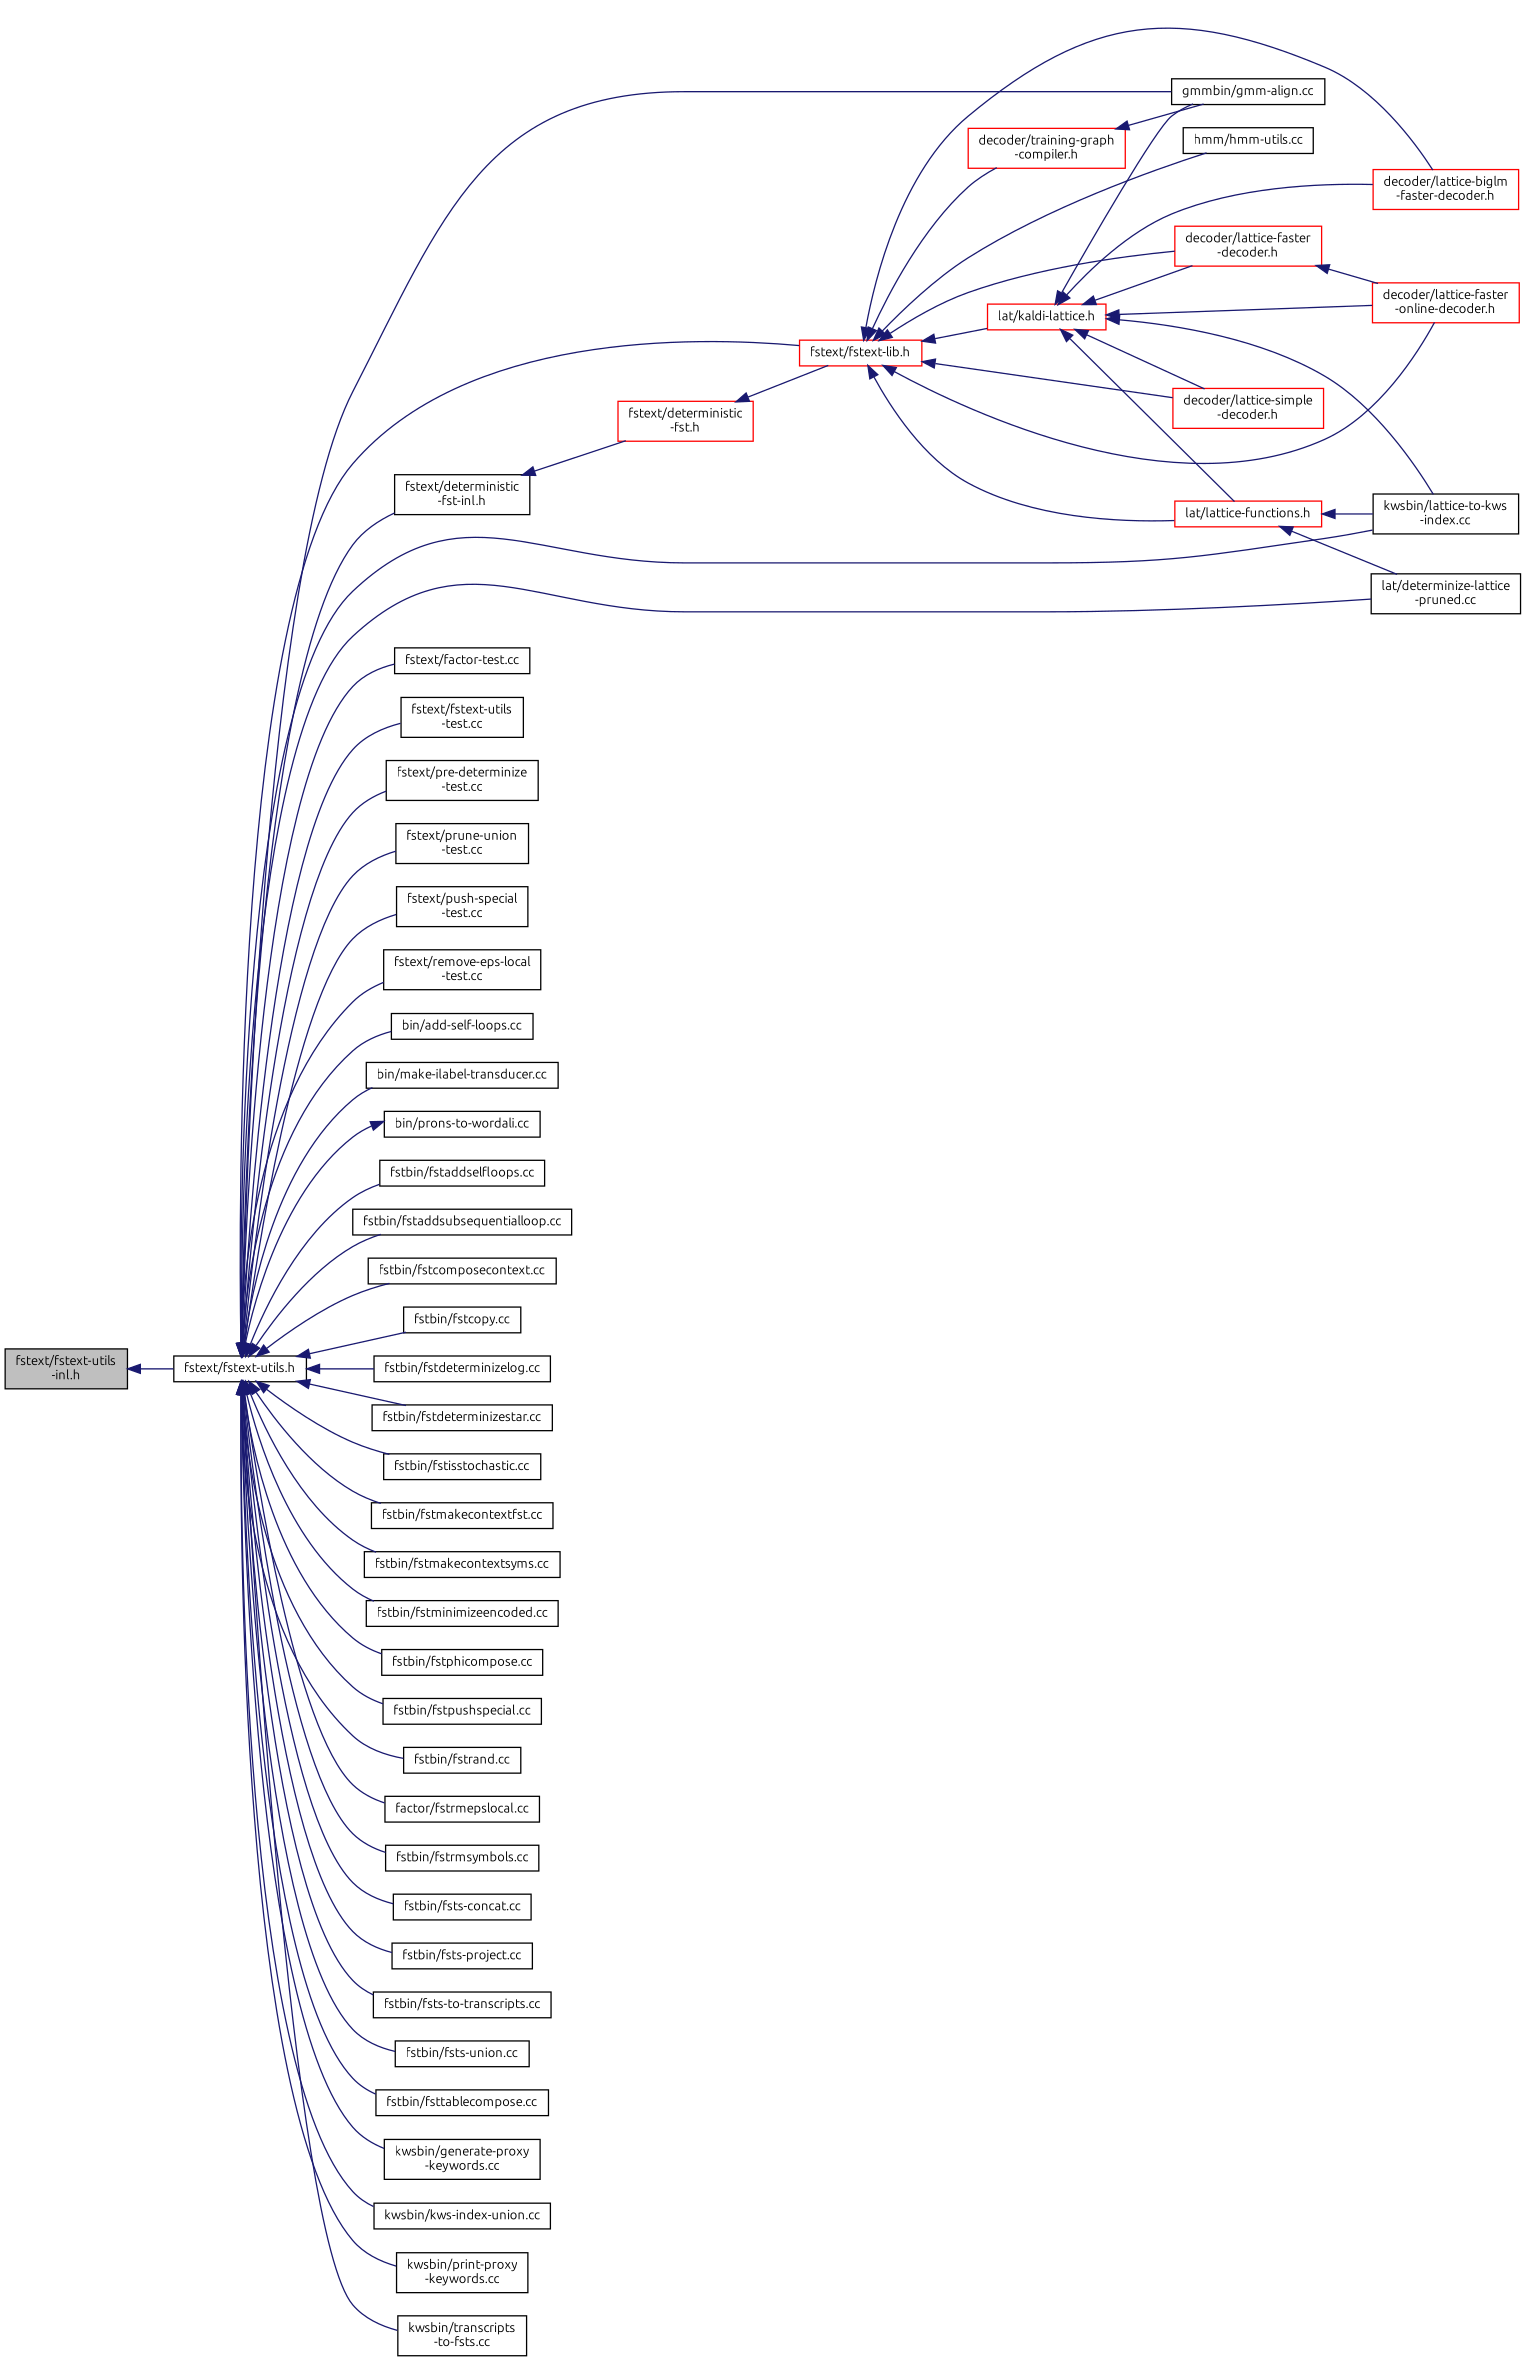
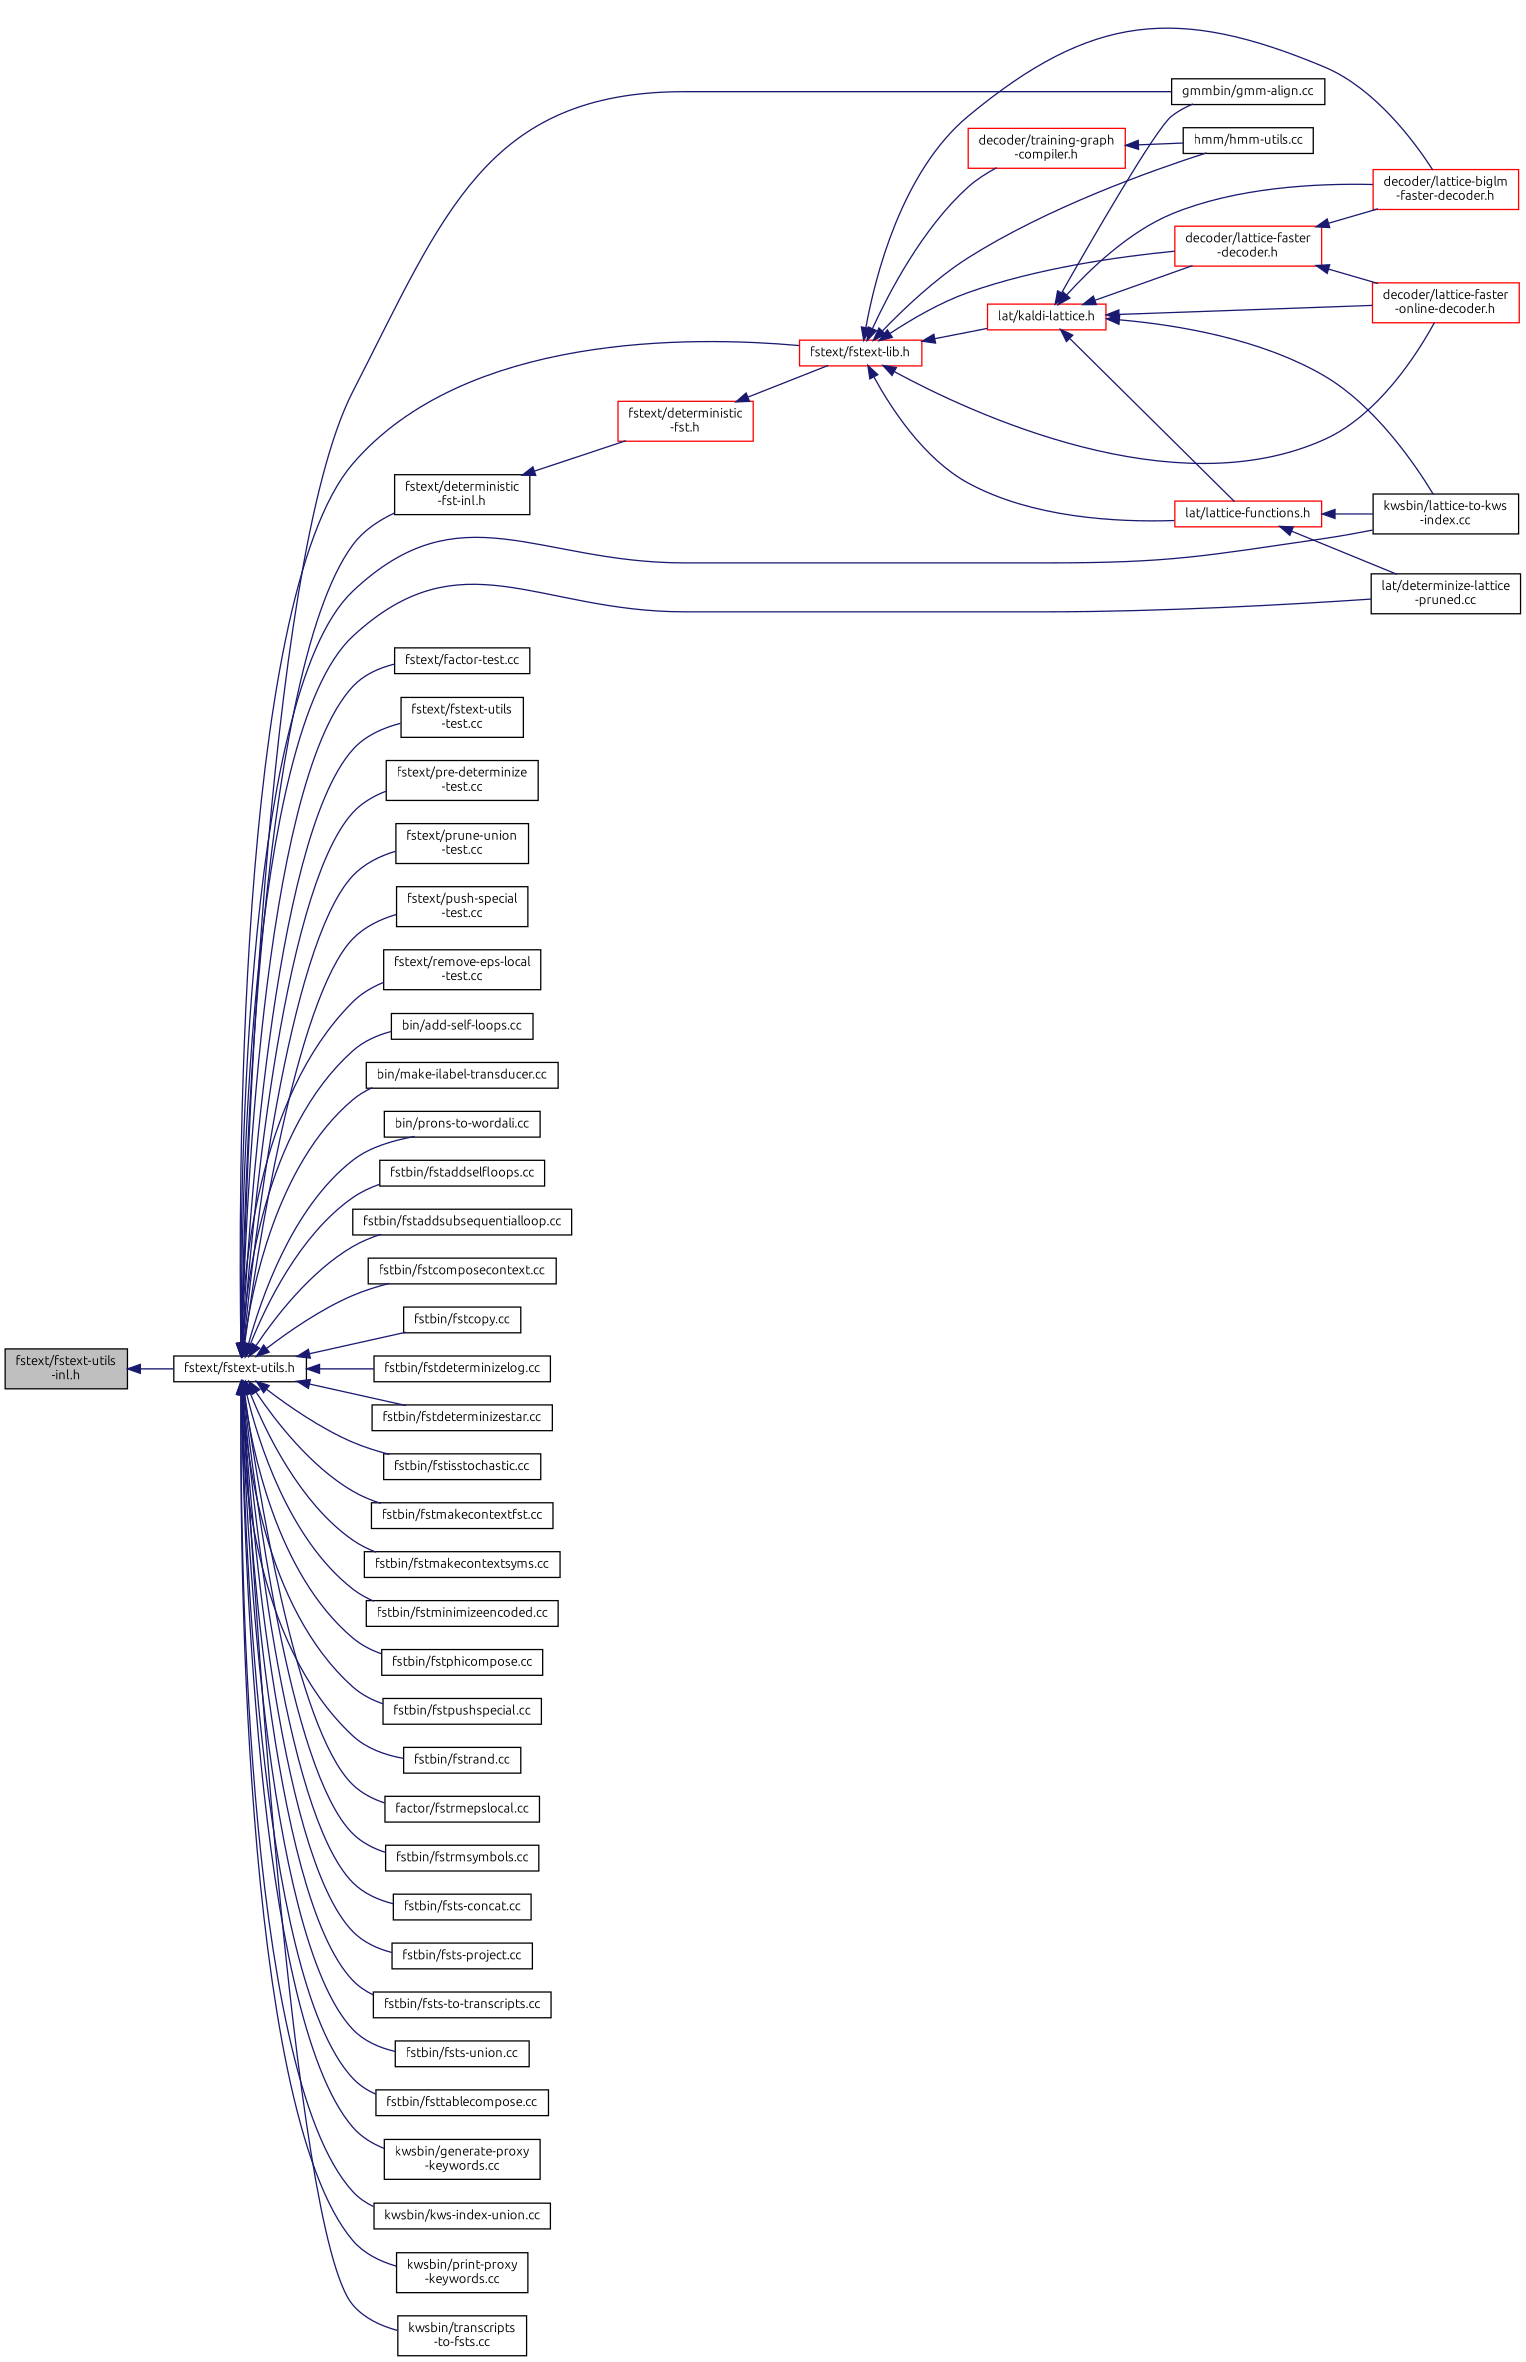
  digraph {
    fontname=Ubuntu
    rankdir=LR
    node [color=black fillcolor=white fontname=Ubuntu fontsize=10 shape=record style=filled]
    edge [color=midnightblue dir=back fontname=Ubuntu fontsize=10 labelfontname=Helvetica labelfontsize=10 style=solid]
    n1 [fillcolor=grey75 fontcolor=black height=0.2 label="fstext/fstext-utils\l-inl.h" width=0.4]
    n2 [height=0.2 label="fstext/fstext-utils.h" width=0.4]
    n3 [height=0.2 label="fstext/deterministic\l-fst-inl.h" width=0.4]
    n4 [color=red height=0.2 label="fstext/fstext-lib.h" width=0.4]
    n5 [height=0.2 label="lat/determinize-lattice\l-pruned.cc" width=0.4]
    n6 [height=0.2 label="kwsbin/lattice-to-kws\l-index.cc" width=0.4]
    n7 [height=0.2 label="gmmbin/gmm-align.cc" width=0.4]
    n8 [height=0.2 label="fstext/factor-test.cc" width=0.4]
    n9 [height=0.2 label="fstext/fstext-utils\l-test.cc" width=0.4]
    n10 [height=0.2 label="fstext/pre-determinize\l-test.cc" width=0.4]
    n11 [height=0.2 label="fstext/prune-union\l-test.cc" width=0.4]
    n12 [height=0.2 label="fstext/push-special\l-test.cc" width=0.4]
    n13 [height=0.2 label="fstext/remove-eps-local\l-test.cc" width=0.4]
    n14 [height=0.2 label="bin/add-self-loops.cc" width=0.4]
    n15 [height=0.2 label="bin/make-ilabel-transducer.cc" width=0.4]
    n16 [height=0.2 label="bin/prons-to-wordali.cc" width=0.4]
    n17 [height=0.2 label="fstbin/fstaddselfloops.cc" width=0.4]
    n18 [height=0.2 label="fstbin/fstaddsubsequentialloop.cc" width=0.4]
    n19 [height=0.2 label="fstbin/fstcomposecontext.cc" width=0.4]
    n20 [height=0.2 label="fstbin/fstcopy.cc" width=0.4]
    n21 [height=0.2 label="fstbin/fstdeterminizelog.cc" width=0.4]
    n22 [height=0.2 label="fstbin/fstdeterminizestar.cc" width=0.4]
    n23 [height=0.2 label="fstbin/fstisstochastic.cc" width=0.4]
    n24 [height=0.2 label="fstbin/fstmakecontextfst.cc" width=0.4]
    n25 [height=0.2 label="fstbin/fstmakecontextsyms.cc" width=0.4]
    n26 [height=0.2 label="fstbin/fstminimizeencoded.cc" width=0.4]
    n27 [height=0.2 label="fstbin/fstphicompose.cc" width=0.4]
    n28 [height=0.2 label="fstbin/fstpushspecial.cc" width=0.4]
    n29 [height=0.2 label="fstbin/fstrand.cc" width=0.4]
    n30 [height=0.2 label="factor/fstrmepslocal.cc" width=0.4]
    n31 [height=0.2 label="fstbin/fstrmsymbols.cc" width=0.4]
    n32 [height=0.2 label="fstbin/fsts-concat.cc" width=0.4]
    n33 [height=0.2 label="fstbin/fsts-project.cc" width=0.4]
    n34 [height=0.2 label="fstbin/fsts-to-transcripts.cc" width=0.4]
    n35 [height=0.2 label="fstbin/fsts-union.cc" width=0.4]
    n36 [height=0.2 label="fstbin/fsttablecompose.cc" width=0.4]
    n37 [height=0.2 label="kwsbin/generate-proxy\l-keywords.cc" width=0.4]
    n38 [height=0.2 label="kwsbin/kws-index-union.cc" width=0.4]
    n39 [height=0.2 label="kwsbin/print-proxy\l-keywords.cc" width=0.4]
    n40 [height=0.2 label="kwsbin/transcripts\l-to-fsts.cc" width=0.4]
    n41 [color=red height=0.2 label="fstext/deterministic\l-fst.h" width=0.4]
    n42 [color=red height=0.2 label="lat/kaldi-lattice.h" width=0.4]
    n43 [color=red height=0.2 label="decoder/lattice-faster\l-decoder.h" width=0.4]
    n44 [color=red height=0.2 label="decoder/lattice-biglm\l-faster-decoder.h" width=0.4]
    n45 [color=red height=0.2 label="decoder/lattice-faster\l-online-decoder.h" width=0.4]
-   n46 [color=red height=0.2 label="decoder/lattice-simple\l-decoder.h" width=0.4]
    n47 [color=red height=0.2 label="lat/lattice-functions.h" width=0.4]
    n48 [height=0.2 label="hmm/hmm-utils.cc" width=0.4]
    n49 [color=red height=0.2 label="decoder/training-graph\l-compiler.h" width=0.4]
    n1 -> n2
    n2 -> n3
    n2 -> n4
    n2 -> n5
    n2 -> n6
    n2 -> n7
    n2 -> n8
    n2 -> n9
    n2 -> n10
    n2 -> n11
    n2 -> n12
    n2 -> n13
    n2 -> n14
    n2 -> n15
-   n16 -> n2
+   n2 -> n16
    n2 -> n17
    n2 -> n18
    n2 -> n19
    n2 -> n20
    n2 -> n21
    n2 -> n22
    n2 -> n23
    n2 -> n24
    n2 -> n25
    n2 -> n26
    n2 -> n27
    n2 -> n28
    n2 -> n29
    n2 -> n30
    n2 -> n31
    n2 -> n32
    n2 -> n33
    n2 -> n34
    n2 -> n35
    n2 -> n36
    n2 -> n37
    n2 -> n38
    n2 -> n39
    n2 -> n40
    n3 -> n41
    n4 -> n42
    n4 -> n43
    n4 -> n44
    n4 -> n45
-   n4 -> n46
    n4 -> n47
    n4 -> n48
    n4 -> n49
    n41 -> n4
    n42 -> n6
    n42 -> n7
    n42 -> n43
    n42 -> n44
    n42 -> n45
-   n42 -> n46
    n42 -> n47
+   n43 -> n44
    n43 -> n45
    n47 -> n5
    n47 -> n6
-   n49 -> n7
+   n49 -> n48
  }
